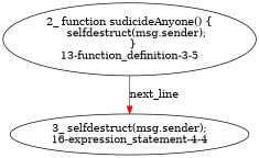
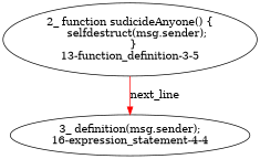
  digraph {
    node [method="sudicideAnyone()"]
    n1 [code="function sudicideAnyone() {\n    selfdestruct(msg.sender);\n  }" label="2_ function sudicideAnyone() {\n    selfdestruct(msg.sender);\n  }\n13-function_definition-3-5" type_label=function_definition]
-   n2 [code="selfdestruct(msg.sender);" label="3_ selfdestruct(msg.sender);\n16-expression_statement-4-4" type_label=expression_statement]
+   n2 [code="selfdestruct(msg.sender);" label="3_ definition(msg.sender);\n16-expression_statement-4-4" type_label=expression_statement]
    n1 -> n2 [color=red controlflow_type=next_line edge_type=CFG_edge label=next_line]
  }
